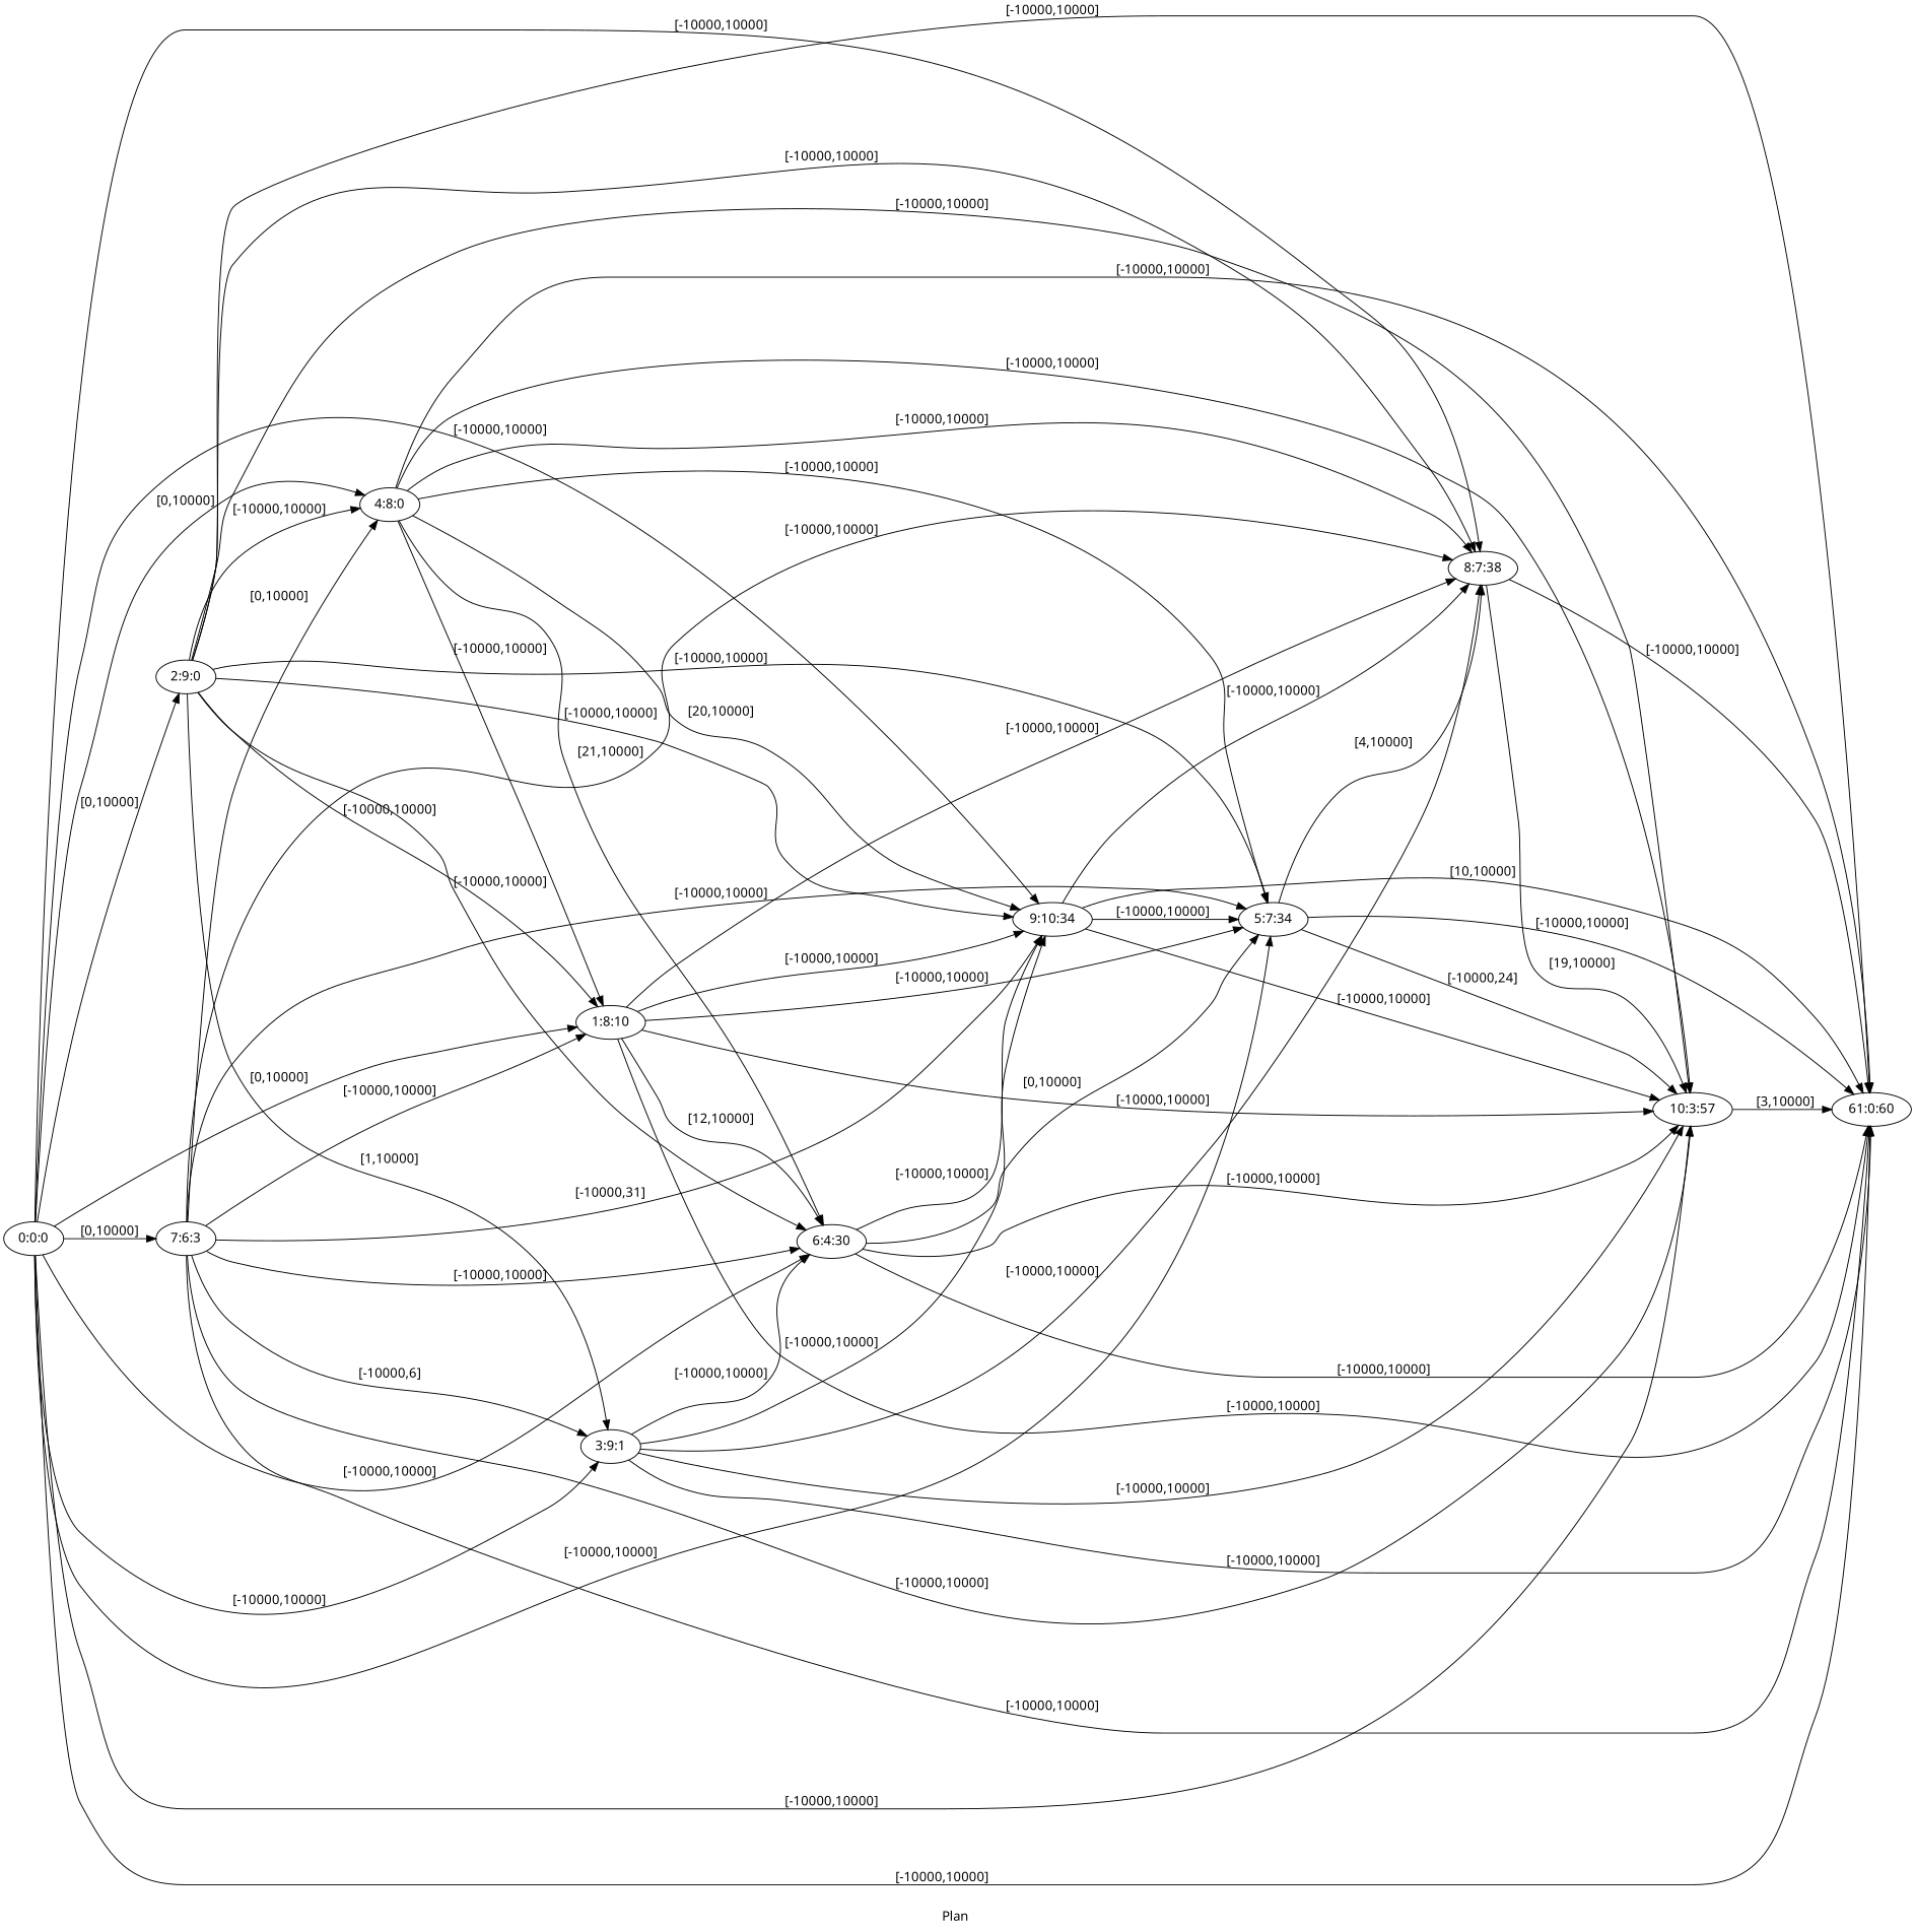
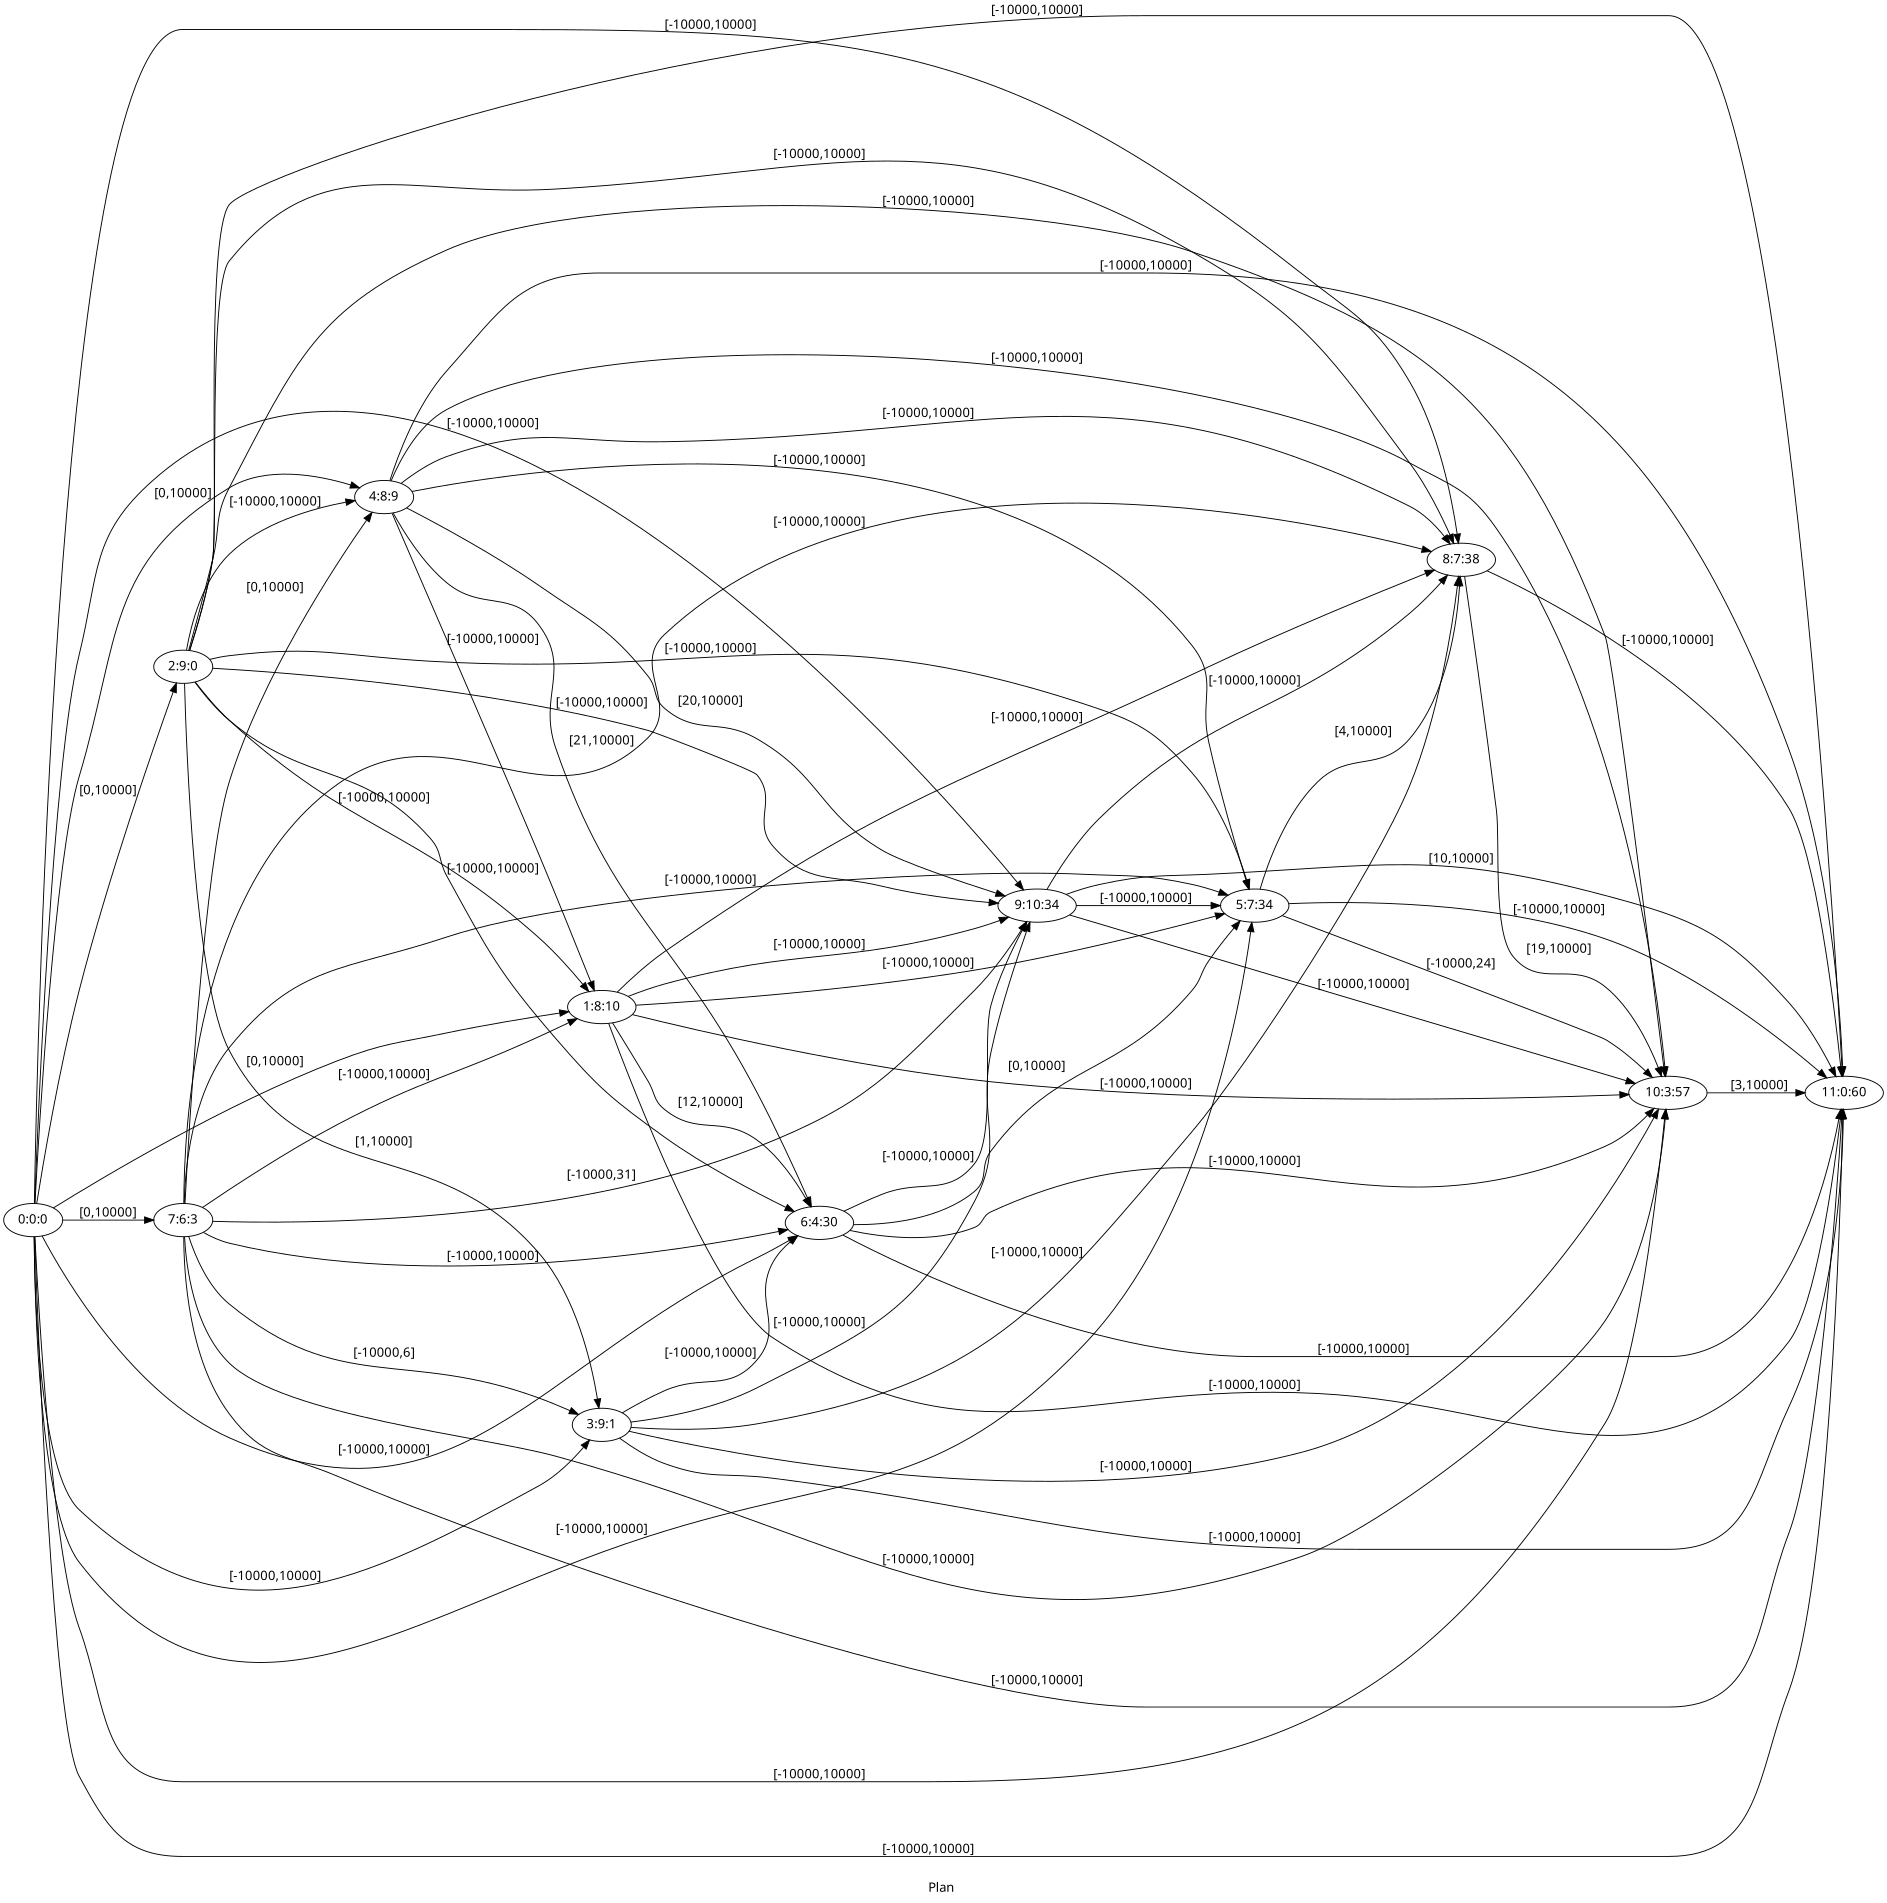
  digraph {
    fldt=0.520233
    fontname="Noto Sans"
    label="Plan "
    nodesep=.45
    rankdir=LR
    node [fontname="Noto Sans"]
    edge [fontname="Noto Sans"]
    "0:0:0"
    "1:8:10"
    "2:9:0"
    "3:9:1"
-   "4:8:9" [label="4:8:0"]
+   "4:8:9"
    "5:7:34"
    "6:4:30"
    "7:6:3"
    "8:7:38"
    "9:10:34"
    "10:3:57"
-   "11:0:60" [label="61:0:60"]
+   "11:0:60"
    "0:0:0" -> "1:8:10" [label="[0,10000]"]
    "0:0:0" -> "2:9:0" [label="[0,10000]"]
    "0:0:0" -> "3:9:1" [label="[-10000,10000]"]
    "0:0:0" -> "4:8:9" [label="[0,10000]"]
    "0:0:0" -> "5:7:34" [label="[-10000,10000]"]
    "0:0:0" -> "6:4:30" [label="[-10000,10000]"]
    "0:0:0" -> "7:6:3" [label="[0,10000]"]
    "0:0:0" -> "8:7:38" [label="[-10000,10000]"]
    "0:0:0" -> "9:10:34" [label="[-10000,10000]"]
    "0:0:0" -> "10:3:57" [label="[-10000,10000]"]
    "0:0:0" -> "11:0:60" [label="[-10000,10000]"]
    "1:8:10" -> "5:7:34" [label="[-10000,10000]"]
    "1:8:10" -> "6:4:30" [label="[12,10000]"]
    "1:8:10" -> "8:7:38" [label="[-10000,10000]"]
    "1:8:10" -> "9:10:34" [label="[-10000,10000]"]
    "1:8:10" -> "10:3:57" [label="[-10000,10000]"]
    "1:8:10" -> "11:0:60" [label="[-10000,10000]"]
    "2:9:0" -> "1:8:10" [label="[-10000,10000]"]
    "2:9:0" -> "3:9:1" [label="[1,10000]"]
    "2:9:0" -> "4:8:9" [label="[-10000,10000]"]
    "2:9:0" -> "5:7:34" [label="[-10000,10000]"]
    "2:9:0" -> "6:4:30" [label="[-10000,10000]"]
    "2:9:0" -> "8:7:38" [label="[-10000,10000]"]
    "2:9:0" -> "9:10:34" [label="[-10000,10000]"]
    "2:9:0" -> "10:3:57" [label="[-10000,10000]"]
    "2:9:0" -> "11:0:60" [label="[-10000,10000]"]
    "3:9:1" -> "6:4:30" [label="[-10000,10000]"]
    "3:9:1" -> "8:7:38" [label="[-10000,10000]"]
    "3:9:1" -> "9:10:34" [label="[-10000,10000]"]
    "3:9:1" -> "10:3:57" [label="[-10000,10000]"]
    "3:9:1" -> "11:0:60" [label="[-10000,10000]"]
    "4:8:9" -> "1:8:10" [label="[-10000,10000]"]
    "4:8:9" -> "5:7:34" [label="[-10000,10000]"]
    "4:8:9" -> "6:4:30" [label="[21,10000]"]
    "4:8:9" -> "8:7:38" [label="[-10000,10000]"]
    "4:8:9" -> "9:10:34" [label="[20,10000]"]
    "4:8:9" -> "10:3:57" [label="[-10000,10000]"]
    "4:8:9" -> "11:0:60" [label="[-10000,10000]"]
    "5:7:34" -> "8:7:38" [label="[4,10000]"]
    "5:7:34" -> "10:3:57" [label="[-10000,24]"]
    "5:7:34" -> "11:0:60" [label="[-10000,10000]"]
    "6:4:30" -> "5:7:34" [label="[0,10000]"]
    "6:4:30" -> "9:10:34" [label="[-10000,10000]"]
    "6:4:30" -> "10:3:57" [label="[-10000,10000]"]
    "6:4:30" -> "11:0:60" [label="[-10000,10000]"]
    "7:6:3" -> "1:8:10" [label="[-10000,10000]"]
    "7:6:3" -> "3:9:1" [label="[-10000,6]"]
    "7:6:3" -> "4:8:9" [label="[0,10000]"]
    "7:6:3" -> "5:7:34" [label="[-10000,10000]"]
    "7:6:3" -> "6:4:30" [label="[-10000,10000]"]
    "7:6:3" -> "8:7:38" [label="[-10000,10000]"]
    "7:6:3" -> "9:10:34" [label="[-10000,31]"]
    "7:6:3" -> "10:3:57" [label="[-10000,10000]"]
    "7:6:3" -> "11:0:60" [label="[-10000,10000]"]
    "8:7:38" -> "10:3:57" [label="[19,10000]"]
    "8:7:38" -> "11:0:60" [label="[-10000,10000]"]
    "9:10:34" -> "5:7:34" [label="[-10000,10000]"]
    "9:10:34" -> "8:7:38" [label="[-10000,10000]"]
    "9:10:34" -> "10:3:57" [label="[-10000,10000]"]
    "9:10:34" -> "11:0:60" [label="[10,10000]"]
    "10:3:57" -> "11:0:60" [label="[3,10000]"]
  }
